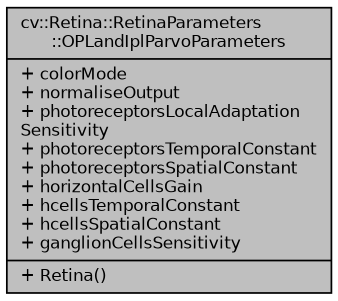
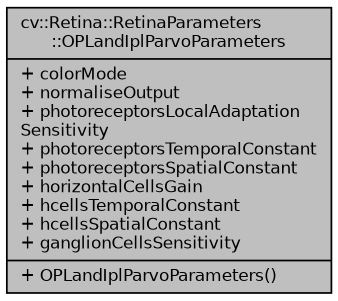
  digraph {
-   n1 [color=black fillcolor=grey75 fontcolor=black fontname=Helvetica fontsize=10 height=0.2 label="{cv::Retina::RetinaParameters\l::OPLandIplParvoParameters\n|+ colorMode\l+ normaliseOutput\l+ photoreceptorsLocalAdaptation\lSensitivity\l+ photoreceptorsTemporalConstant\l+ photoreceptorsSpatialConstant\l+ horizontalCellsGain\l+ hcellsTemporalConstant\l+ hcellsSpatialConstant\l+ ganglionCellsSensitivity\l|+ Retina()\l}" shape=record style=filled width=0.4]
+   n1 [color=black fillcolor=grey75 fontcolor=black fontname=Helvetica fontsize=10 height=0.2 label="{cv::Retina::RetinaParameters\l::OPLandIplParvoParameters\n|+ colorMode\l+ normaliseOutput\l+ photoreceptorsLocalAdaptation\lSensitivity\l+ photoreceptorsTemporalConstant\l+ photoreceptorsSpatialConstant\l+ horizontalCellsGain\l+ hcellsTemporalConstant\l+ hcellsSpatialConstant\l+ ganglionCellsSensitivity\l|+ OPLandIplParvoParameters()\l}" shape=record style=filled width=0.4]
  }
